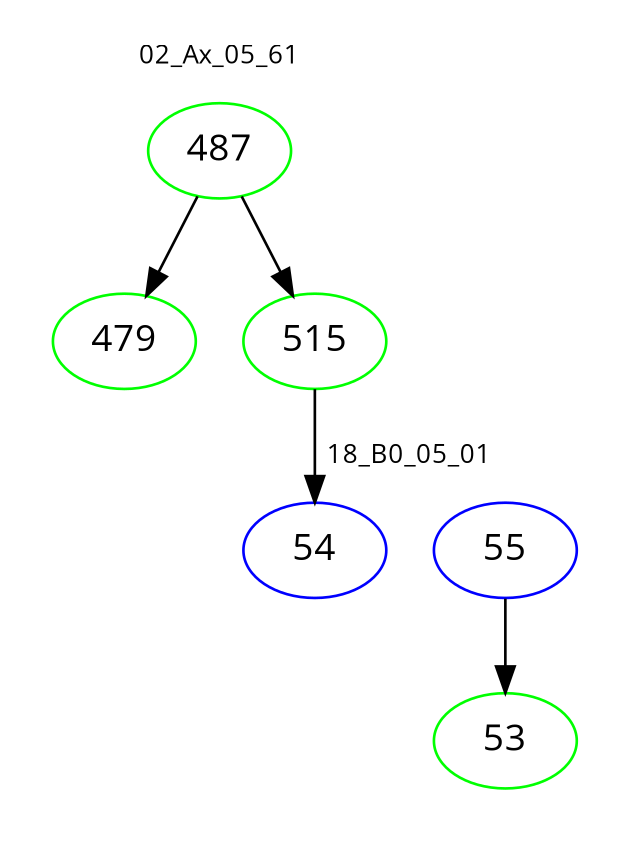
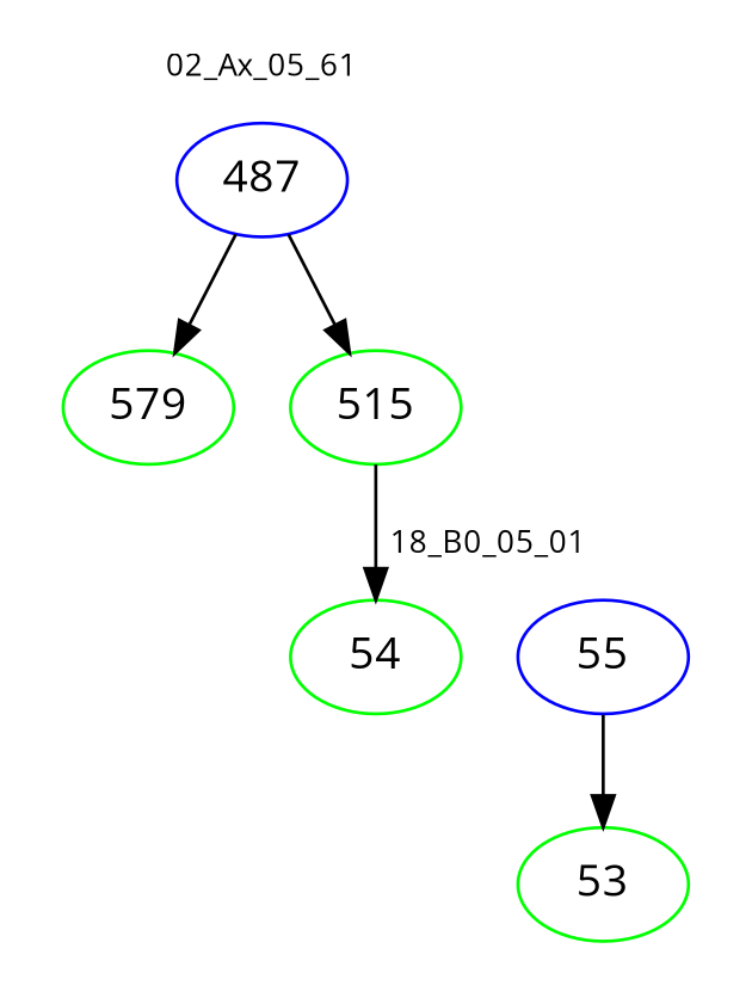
  digraph {
    fontname="Open Sans"
    node [color=green fontname="Open Sans"]
    edge [color=black fontname="Open Sans"]
-   n1 [label=487]
-   n2 [label=479]
+   n1 [color=blue label=487]
+   n2 [label=579]
    n3 [label=515]
    n4 [color=blue label=55]
    n5 [label=53]
-   n6 [color=blue label=54]
+   n6 [label=54]
    subgraph cluster_1 {
      color=white
      fontsize=10
      label="02_Ax_05_61"
      n1
      n2
      n3
    }
    subgraph cluster_2 {
      color=white
      fontsize=10
      label="18_B0_05_01"
      n4
      n5
      n6
    }
    n1 -> n2
    n1 -> n3
    n3 -> n6
    n4 -> n5
  }
